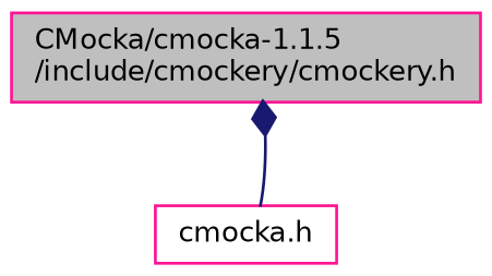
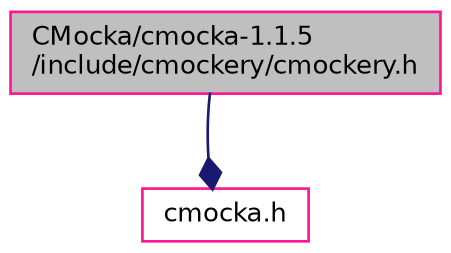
  digraph {
    node [color=deeppink fontname=Helvetica fontsize=10 shape=record style=filled]
    n1 [fillcolor=grey75 fontcolor=black height=0.2 label="CMocka/cmocka-1.1.5\l/include/cmockery/cmockery.h" width=0.4]
    n2 [fillcolor=white height=0.2 label="cmocka.h" width=0.4]
-   n2 -> n1 [color=midnightblue fontname=Helvetica fontsize=10 labelfontname=Helvetica labelfontsize=10 style=solid arrowhead=diamond]
+   n1 -> n2 [color=midnightblue fontname=Helvetica fontsize=10 labelfontname=Helvetica labelfontsize=10 style=solid arrowhead=diamond]
  }
